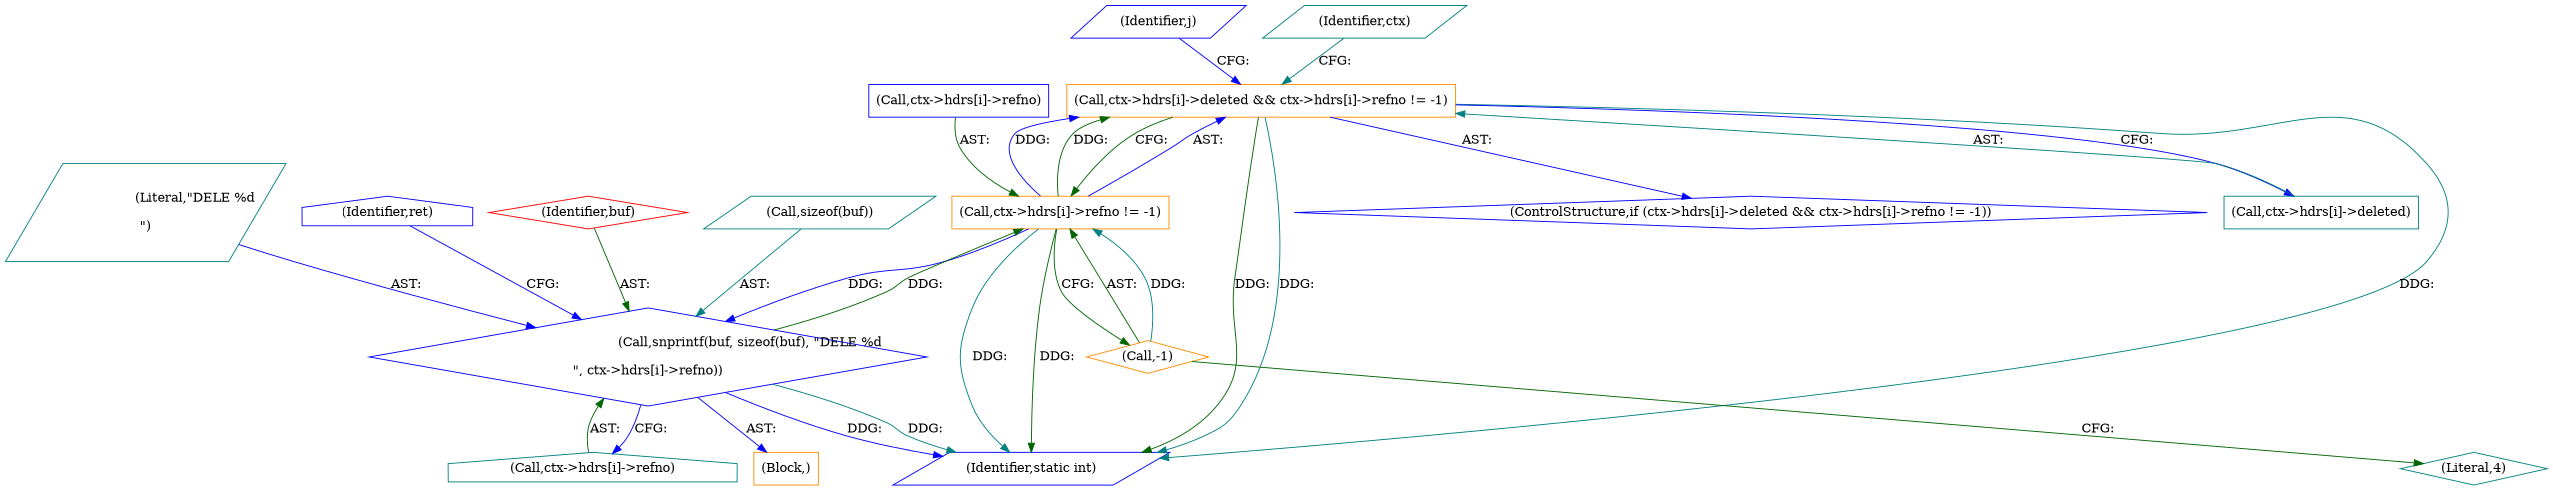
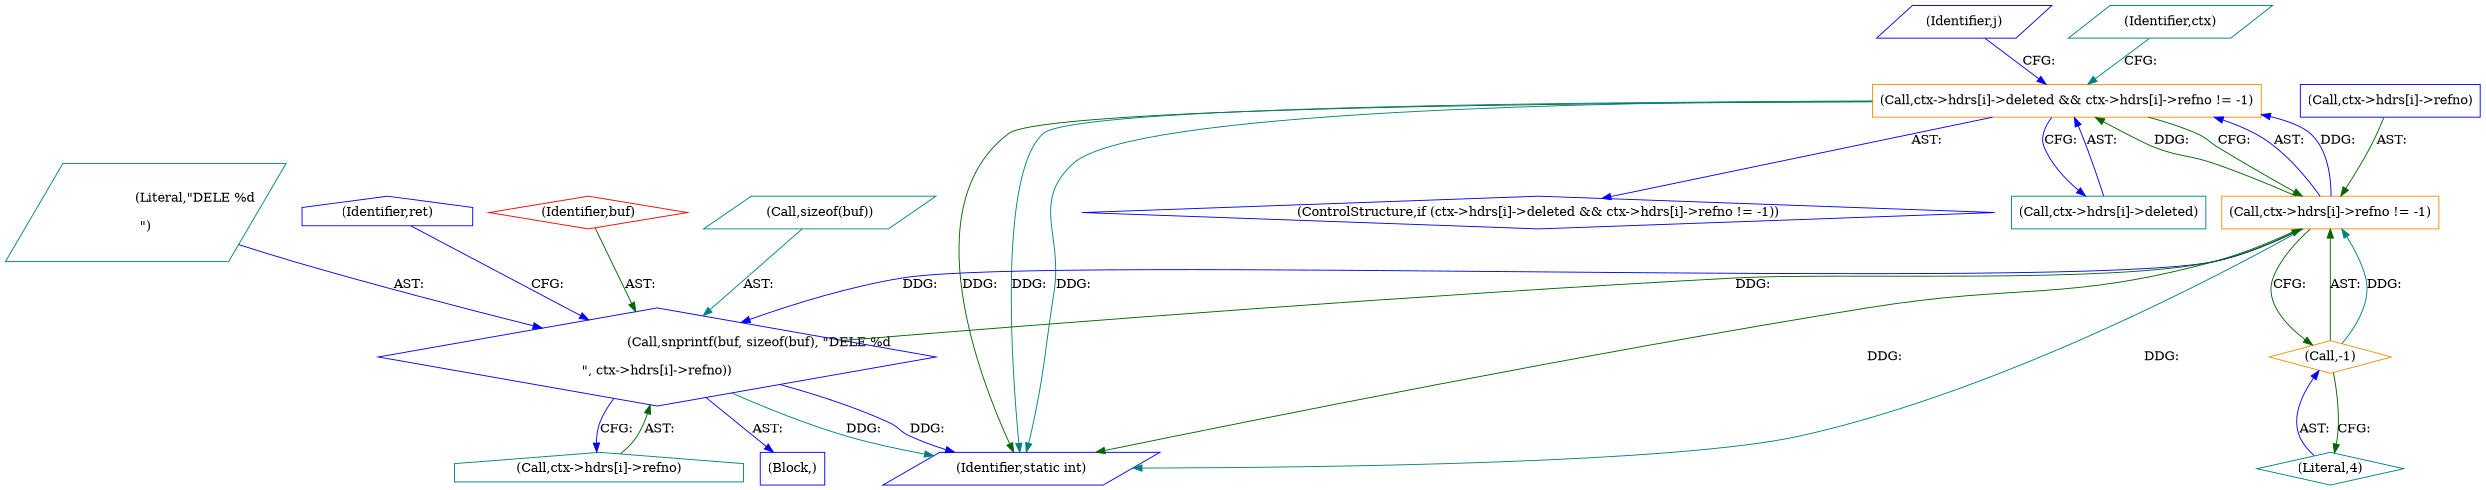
  digraph {
    node [color=blue shape=box]
    edge [color=blue]
    n1 [color=darkorange label="(Call,ctx->hdrs[i]->deleted && ctx->hdrs[i]->refno != -1)"]
    n2 [color=darkorange label="(Call,ctx->hdrs[i]->refno != -1)"]
    n3 [label="(Identifier,static int)" shape=parallelogram]
    n4 [label="(ControlStructure,if (ctx->hdrs[i]->deleted && ctx->hdrs[i]->refno != -1))" shape=diamond]
    n5 [color=teal label="(Call,ctx->hdrs[i]->deleted)"]
    n6 [label="(Call,snprintf(buf, sizeof(buf), \"DELE %d\r\n\", ctx->hdrs[i]->refno))" shape=diamond]
    n7 [color=darkorange label="(Call,-1)" shape=diamond]
-   n8 [color=darkorange label="(Block,)"]
+   n8 [label="(Block,)"]
    n9 [color=teal label="(Call,ctx->hdrs[i]->refno)" shape=house]
    n10 [color=teal label="(Literal,4)" shape=diamond]
    n11 [label="(Identifier,j)" shape=parallelogram]
    n12 [color=teal label="(Literal,\"DELE %d\r\n\")" shape=parallelogram]
    n13 [label="(Identifier,ret)" shape=house]
    n14 [color=red label="(Identifier,buf)" shape=diamond]
    n15 [color=teal label="(Call,sizeof(buf))" shape=parallelogram]
    n16 [color=teal label="(Identifier,ctx)" shape=parallelogram]
    n17 [label="(Call,ctx->hdrs[i]->refno)"]
    n1 -> n2 [color=darkgreen label="CFG: "]
    n1 -> n3 [color=darkgreen label="DDG: "]
    n1 -> n3 [color=teal label="DDG: "]
    n1 -> n3 [color=teal label="DDG: "]
    n1 -> n4 [label="AST: "]
    n1 -> n5 [label="CFG: "]
    n2 -> n1 [label="AST: "]
    n2 -> n1 [label="DDG: "]
    n2 -> n1 [color=darkgreen label="DDG: "]
    n2 -> n3 [color=teal label="DDG: "]
    n2 -> n3 [color=darkgreen label="DDG: "]
    n2 -> n6 [label="DDG: "]
    n2 -> n7 [color=darkgreen label="CFG: "]
-   n5 -> n1 [color=teal label="AST: "]
+   n5 -> n1 [label="AST: "]
    n6 -> n2 [color=darkgreen label="DDG: "]
    n6 -> n3 [label="DDG: "]
    n6 -> n3 [color=teal label="DDG: "]
    n6 -> n8 [label="AST: "]
    n6 -> n9 [label="CFG: "]
    n7 -> n2 [color=darkgreen label="AST: "]
    n7 -> n2 [color=teal label="DDG: "]
    n7 -> n10 [color=darkgreen label="CFG: "]
    n9 -> n6 [color=darkgreen label="AST: "]
+   n10 -> n7 [label="AST: "]
    n11 -> n1 [label="CFG: "]
    n12 -> n6 [label="AST: "]
    n13 -> n6 [label="CFG: "]
    n14 -> n6 [color=darkgreen label="AST: "]
    n15 -> n6 [color=teal label="AST: "]
    n16 -> n1 [color=teal label="CFG: "]
    n17 -> n2 [color=darkgreen label="AST: "]
  }
